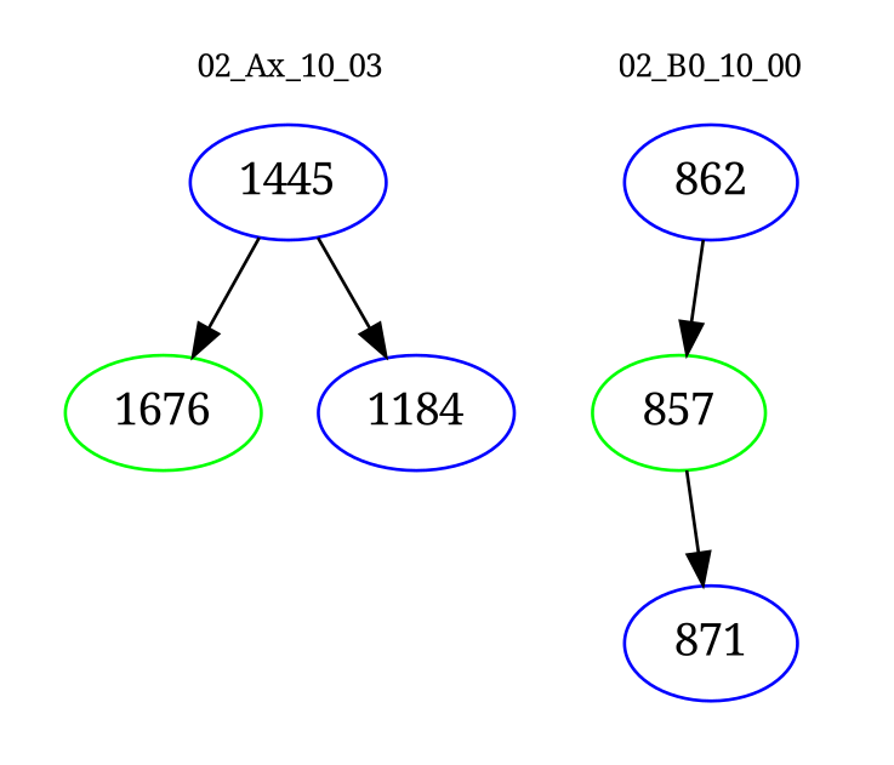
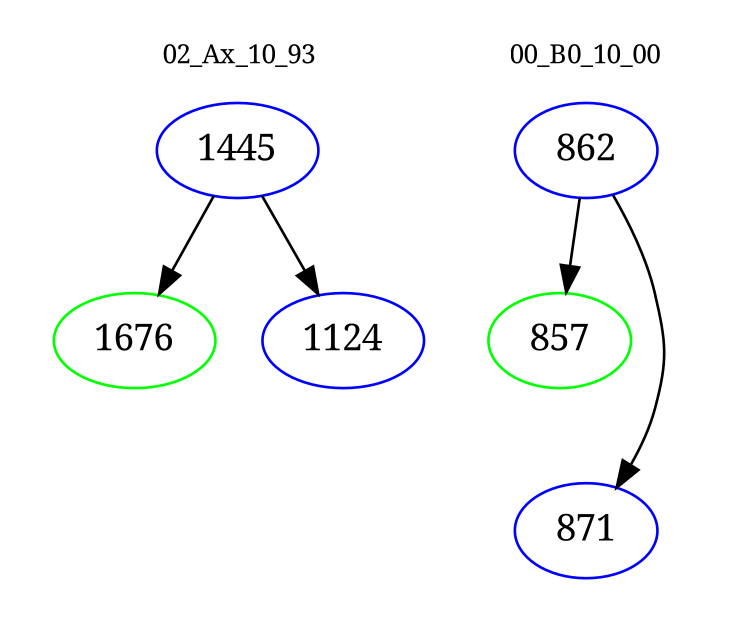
  digraph {
    fontname="Noto Serif"
    node [color=blue fontname="Noto Serif"]
    edge [color=black fontname="Noto Serif"]
    n1 [label=1445]
    n2 [color=green label=1676]
-   n3 [label=1184]
+   n3 [label=1124]
    n4 [label=862]
    n5 [color=green label=857]
    n6 [label=871]
    subgraph cluster_1 {
      color=white
      fontsize=10
-     label="02_Ax_10_03"
+     label="02_Ax_10_93"
      n1
      n2
      n3
    }
    subgraph cluster_2 {
      color=white
      fontsize=10
-     label="02_B0_10_00"
+     label="00_B0_10_00"
      n4
      n5
      n6
    }
    n1 -> n2
    n1 -> n3
    n4 -> n5
-   n5 -> n6
+   n4 -> n6
  }
